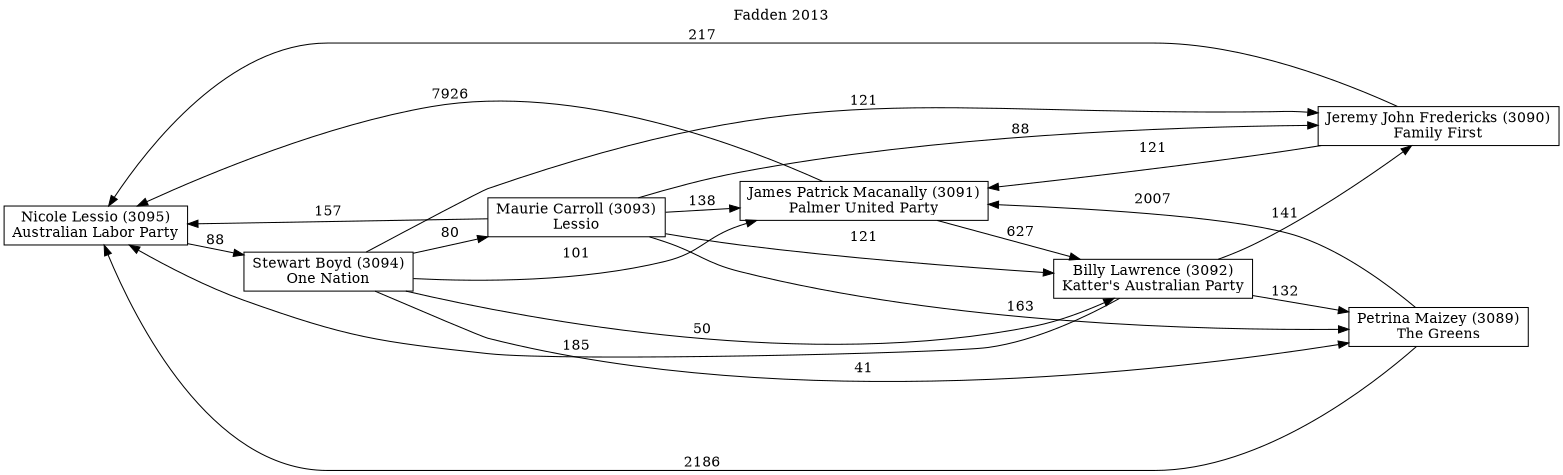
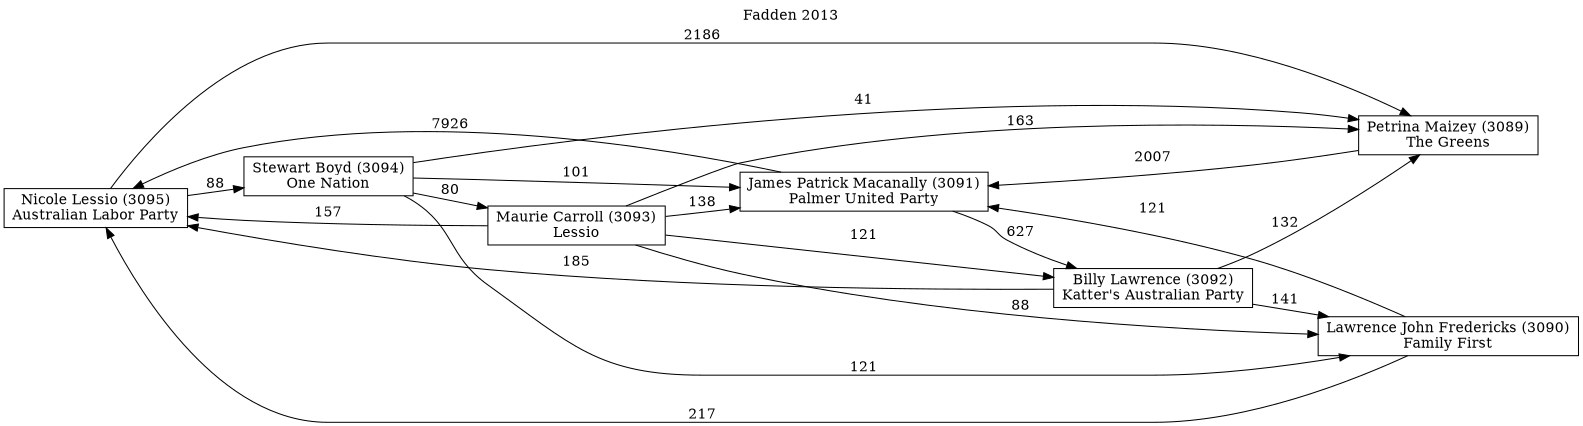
  digraph {
    label="Fadden 2013"
    labelloc=t
    mclimit=10
    rankdir=LR
    node [shape=box]
    n1 [label="Nicole Lessio (3095)\nAustralian Labor Party"]
    n2 [label="Stewart Boyd (3094)\nOne Nation"]
    n3 [label="James Patrick Macanally (3091)\nPalmer United Party"]
    n4 [label="Billy Lawrence (3092)\nKatter's Australian Party"]
    n5 [label="Petrina Maizey (3089)\nThe Greens"]
-   n6 [label="Jeremy John Fredericks (3090)\nFamily First"]
+   n6 [label="Lawrence John Fredericks (3090)\nFamily First"]
    n7 [label="Maurie Carroll (3093)\nLessio"]
    n1 -> n2 [label=88]
    n2 -> n3 [label=101]
-   n2 -> n4 [label=50]
    n2 -> n5 [label=41]
    n2 -> n6 [label=121]
    n2 -> n7 [label=80]
    n3 -> n1 [label=7926]
    n3 -> n4 [label=627]
    n4 -> n1 [label=185]
    n4 -> n5 [label=132]
    n4 -> n6 [label=141]
-   n5 -> n1 [label=2186]
+   n1 -> n5 [label=2186]
    n5 -> n3 [label=2007]
    n6 -> n1 [label=217]
    n6 -> n3 [label=121]
    n7 -> n1 [label=157]
    n7 -> n3 [label=138]
    n7 -> n4 [label=121]
    n7 -> n5 [label=163]
    n7 -> n6 [label=88]
  }
